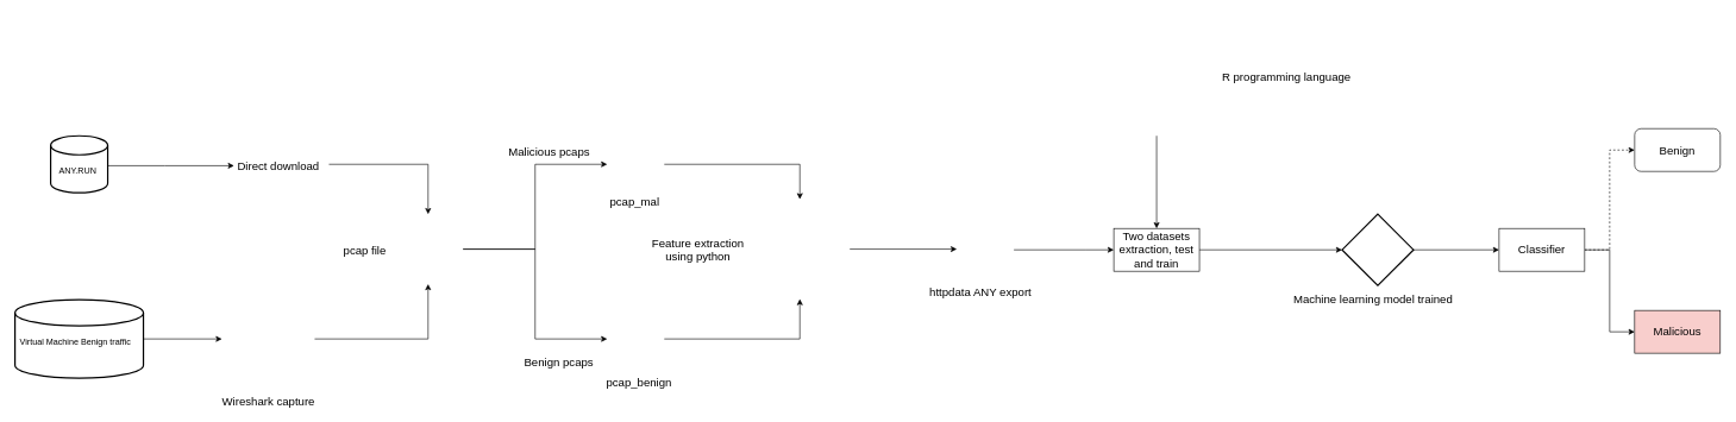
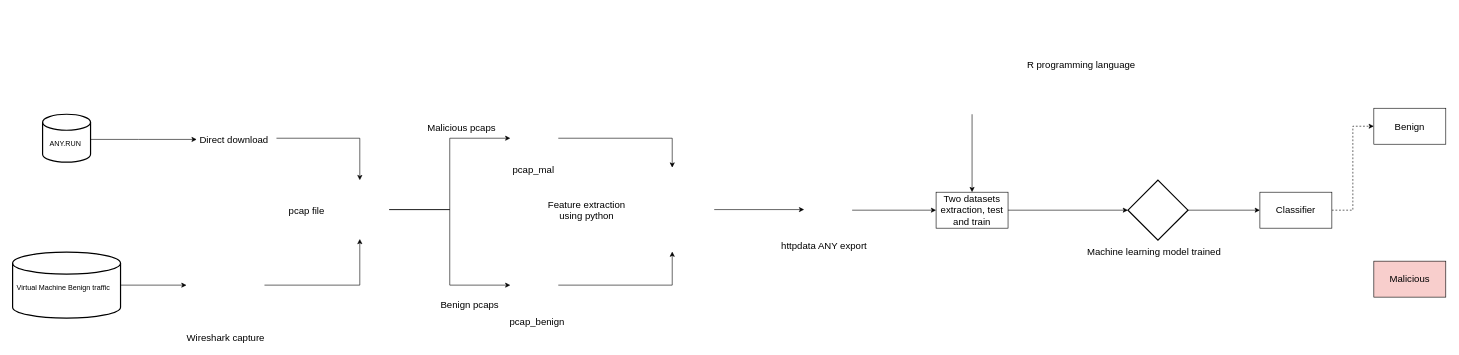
  <mxCell id="0" />
  <mxCell id="1" parent="0" />
  <mxCell id="2" value="" style="edgeStyle=orthogonalEdgeStyle;rounded=0;orthogonalLoop=1;jettySize=auto;html=1;fontSize=16;entryX=-0.023;entryY=0.6;entryDx=0;entryDy=0;entryPerimeter=0;" parent="1" source="3" target="15" edge="1"><mxGeometry relative="1" as="geometry"><mxPoint x="230" y="230" as="targetPoint" /><Array as="points"><mxPoint x="230" y="232" /><mxPoint x="230" y="232" /></Array></mxGeometry></mxCell>
  <mxCell id="3" value="" style="strokeWidth=2;html=1;shape=mxgraph.flowchart.database;whiteSpace=wrap;" parent="1" vertex="1"><mxGeometry x="70" y="190" width="80" height="80" as="geometry" /></mxCell>
  <mxCell id="4" style="edgeStyle=orthogonalEdgeStyle;rounded=0;orthogonalLoop=1;jettySize=auto;html=1;entryX=0;entryY=0.5;entryDx=0;entryDy=0;" parent="1" source="5" target="14" edge="1"><mxGeometry relative="1" as="geometry" /></mxCell>
  <mxCell id="5" value="" style="strokeWidth=2;html=1;shape=mxgraph.flowchart.database;whiteSpace=wrap;" parent="1" vertex="1"><mxGeometry y="420" width="180" height="110" as="geometry" x="20" /></mxCell>
  <mxCell id="6" style="edgeStyle=orthogonalEdgeStyle;rounded=0;orthogonalLoop=1;jettySize=auto;html=1;entryX=0.5;entryY=0;entryDx=0;entryDy=0;" parent="1" source="15" target="11" edge="1"><mxGeometry relative="1" as="geometry" /></mxCell>
  <mxCell id="7" value="ANY.RUN" style="text;html=1;resizable=0;points=[];autosize=1;align=left;verticalAlign=top;spacingTop=-4;" parent="1" vertex="1"><mxGeometry x="80" y="230" width="70" height="20" as="geometry" /></mxCell>
  <mxCell id="8" value="Virtual Machine Benign traffic" style="text;html=1;resizable=0;points=[];autosize=1;align=left;verticalAlign=top;spacingTop=-4;" parent="1" vertex="1"><mxGeometry x="25" y="470" width="170" height="20" as="geometry" /></mxCell>
  <mxCell id="9" style="edgeStyle=orthogonalEdgeStyle;rounded=0;orthogonalLoop=1;jettySize=auto;html=1;entryX=0;entryY=0.5;entryDx=0;entryDy=0;fontSize=16;" parent="1" source="11" target="20" edge="1"><mxGeometry relative="1" as="geometry" /></mxCell>
  <mxCell id="10" style="edgeStyle=orthogonalEdgeStyle;rounded=0;orthogonalLoop=1;jettySize=auto;html=1;entryX=0;entryY=0.5;entryDx=0;entryDy=0;fontSize=16;" parent="1" source="11" target="18" edge="1"><mxGeometry relative="1" as="geometry" /></mxCell>
  <mxCell id="11" value="" style="shape=image;verticalLabelPosition=bottom;labelBackgroundColor=#ffffff;verticalAlign=top;aspect=fixed;imageAspect=0;image=https://fileinfo.com/img/icons/files/128/pcap-1265.png;" parent="1" vertex="1"><mxGeometry x="550" y="300" width="98" height="98" as="geometry" /></mxCell>
  <mxCell id="12" value="pcap file" style="text;html=1;resizable=0;points=[];autosize=1;align=center;verticalAlign=top;spacingTop=-4;fontSize=16;" parent="1" vertex="1"><mxGeometry x="480" y="339" width="60" height="20" as="geometry" /></mxCell>
  <mxCell id="13" style="edgeStyle=orthogonalEdgeStyle;rounded=0;orthogonalLoop=1;jettySize=auto;html=1;entryX=0.5;entryY=1;entryDx=0;entryDy=0;fontSize=16;" parent="1" source="14" target="11" edge="1"><mxGeometry relative="1" as="geometry" /></mxCell>
  <mxCell id="14" value="" style="shape=image;verticalLabelPosition=bottom;labelBackgroundColor=#ffffff;verticalAlign=top;aspect=fixed;imageAspect=0;image=https://upload.wikimedia.org/wikipedia/commons/thumb/d/df/Wireshark_icon.svg/1024px-Wireshark_icon.svg.png;" parent="1" vertex="1"><mxGeometry x="310" y="410" width="130" height="130" as="geometry" /></mxCell>
  <mxCell id="15" value="Direct download" style="text;html=1;resizable=0;points=[];autosize=1;align=left;verticalAlign=top;spacingTop=-4;fontSize=16;" parent="1" vertex="1"><mxGeometry x="330" y="220" width="130" height="20" as="geometry" /></mxCell>
  <mxCell id="16" value="Wireshark capture" style="text;html=1;resizable=0;points=[];autosize=1;align=center;verticalAlign=top;spacingTop=-4;fontSize=16;" parent="1" vertex="1"><mxGeometry x="300" y="550" width="150" height="20" as="geometry" /></mxCell>
  <mxCell id="17" style="edgeStyle=orthogonalEdgeStyle;rounded=0;orthogonalLoop=1;jettySize=auto;html=1;entryX=0.5;entryY=1;entryDx=0;entryDy=0;fontSize=16;" parent="1" source="18" target="26" edge="1"><mxGeometry relative="1" as="geometry" /></mxCell>
  <mxCell id="18" value="" style="shape=image;verticalLabelPosition=bottom;labelBackgroundColor=#ffffff;verticalAlign=top;aspect=fixed;imageAspect=0;image=http://www.vectorico.com/download/office/folder-icon.png;" parent="1" vertex="1"><mxGeometry x="850" y="435" width="80" height="80" as="geometry" /></mxCell>
  <mxCell id="19" style="edgeStyle=orthogonalEdgeStyle;rounded=0;orthogonalLoop=1;jettySize=auto;html=1;entryX=0.5;entryY=0;entryDx=0;entryDy=0;fontSize=16;" parent="1" source="20" target="26" edge="1"><mxGeometry relative="1" as="geometry" /></mxCell>
  <mxCell id="20" value="" style="shape=image;verticalLabelPosition=bottom;labelBackgroundColor=#ffffff;verticalAlign=top;aspect=fixed;imageAspect=0;image=http://www.vectorico.com/download/office/folder-icon.png;" parent="1" vertex="1"><mxGeometry x="850" y="190" width="80" height="80" as="geometry" /></mxCell>
  <mxCell id="21" value="Malicious pcaps" style="text;html=1;resizable=0;points=[];autosize=1;align=left;verticalAlign=top;spacingTop=-4;fontSize=16;" parent="1" vertex="1"><mxGeometry x="710" y="200" width="130" height="20" as="geometry" /></mxCell>
  <mxCell id="22" value="pcap_mal" style="text;html=1;resizable=0;points=[];autosize=1;align=left;verticalAlign=top;spacingTop=-4;fontSize=16;" parent="1" vertex="1"><mxGeometry x="852" y="271" width="80" height="20" as="geometry" /></mxCell>
  <mxCell id="23" value="Benign pcaps" style="text;html=1;resizable=0;points=[];autosize=1;align=left;verticalAlign=top;spacingTop=-4;fontSize=16;" parent="1" vertex="1"><mxGeometry x="732" y="495" width="110" height="20" as="geometry" /></mxCell>
  <mxCell id="24" value="pcap_benign" style="text;html=1;resizable=0;points=[];autosize=1;align=left;verticalAlign=top;spacingTop=-4;fontSize=16;" parent="1" vertex="1"><mxGeometry x="847" y="524" width="110" height="20" as="geometry" /></mxCell>
  <mxCell id="25" style="edgeStyle=orthogonalEdgeStyle;rounded=0;orthogonalLoop=1;jettySize=auto;html=1;fontSize=16;" parent="1" source="26" target="29" edge="1"><mxGeometry relative="1" as="geometry" /></mxCell>
  <mxCell id="26" value="" style="shape=image;verticalLabelPosition=bottom;labelBackgroundColor=#ffffff;verticalAlign=top;aspect=fixed;imageAspect=0;image=https://img.pngio.com/open-python-logo-png-2000_2000.png;" parent="1" vertex="1"><mxGeometry x="1050" y="279" width="140" height="140" as="geometry" /></mxCell>
  <mxCell id="27" value="Feature extraction &lt;br&gt;using python" style="text;html=1;resizable=0;points=[];autosize=1;align=center;verticalAlign=top;spacingTop=-4;fontSize=16;" parent="1" vertex="1"><mxGeometry x="902" y="329" width="150" height="40" as="geometry" /></mxCell>
  <mxCell id="28" style="edgeStyle=orthogonalEdgeStyle;rounded=0;orthogonalLoop=1;jettySize=auto;html=1;fontSize=16;entryX=0;entryY=0.5;entryDx=0;entryDy=0;" parent="1" source="29" target="40" edge="1"><mxGeometry relative="1" as="geometry"><mxPoint x="1510" y="353" as="targetPoint" /><Array as="points"><mxPoint x="1520" y="350" /><mxPoint x="1520" y="350" /></Array></mxGeometry></mxCell>
  <mxCell id="29" value="" style="shape=image;verticalLabelPosition=bottom;labelBackgroundColor=#ffffff;verticalAlign=top;aspect=fixed;imageAspect=0;image=http://www.vectorico.com/download/office/folder-icon.png;" parent="1" vertex="1"><mxGeometry x="1340" y="309" width="80" height="80" as="geometry" /></mxCell>
  <mxCell id="30" value="httpdata ANY export" style="text;html=1;resizable=0;points=[];autosize=1;align=left;verticalAlign=top;spacingTop=-4;fontSize=16;" parent="1" vertex="1"><mxGeometry x="1300" y="398" width="160" height="20" as="geometry" /></mxCell>
  <mxCell id="31" style="edgeStyle=orthogonalEdgeStyle;rounded=0;orthogonalLoop=1;jettySize=auto;html=1;fontSize=16;" parent="1" source="32" target="36" edge="1"><mxGeometry relative="1" as="geometry" /></mxCell>
  <mxCell id="32" value="" style="strokeWidth=2;html=1;shape=mxgraph.flowchart.decision;whiteSpace=wrap;fontSize=16;align=right;" parent="1" vertex="1"><mxGeometry x="1880" y="300" width="100" height="100" as="geometry" /></mxCell>
  <mxCell id="33" value="Machine learning model trained" style="text;html=1;resizable=0;points=[];autosize=1;align=left;verticalAlign=top;spacingTop=-4;fontSize=16;" parent="1" vertex="1"><mxGeometry x="1810" y="408" width="240" height="20" as="geometry" /></mxCell>
  <mxCell id="34" style="edgeStyle=orthogonalEdgeStyle;rounded=0;orthogonalLoop=1;jettySize=auto;html=1;entryX=0;entryY=0.5;entryDx=0;entryDy=0;fontSize=16;dashed=1;" parent="1" source="36" target="37" edge="1"><mxGeometry relative="1" as="geometry" /></mxCell>
- <mxCell id="35" style="edgeStyle=orthogonalEdgeStyle;rounded=0;orthogonalLoop=1;jettySize=auto;html=1;entryX=0;entryY=0.5;entryDx=0;entryDy=0;fontSize=16;" parent="1" source="36" target="38" edge="1"><mxGeometry relative="1" as="geometry" /></mxCell>
  <mxCell id="36" value="Classifier" style="rounded=0;whiteSpace=wrap;html=1;fontSize=16;align=center;" parent="1" vertex="1"><mxGeometry x="2100" y="320" width="120" height="60" as="geometry" /></mxCell>
- <mxCell id="37" value="Benign" style="whiteSpace=wrap;html=1;fontSize=16;align=center;rounded=1;" parent="1" vertex="1"><mxGeometry x="2290" y="180" width="120" height="60" as="geometry" /></mxCell>
+ <mxCell id="37" value="Benign" style="rounded=0;whiteSpace=wrap;html=1;fontSize=16;align=center;" parent="1" vertex="1"><mxGeometry x="2290" y="180" width="120" height="60" as="geometry" /></mxCell>
  <mxCell id="38" value="Malicious" style="rounded=0;whiteSpace=wrap;html=1;fontSize=16;align=center;fillColor=#f8cecc;" parent="1" vertex="1"><mxGeometry x="2290" y="435" width="120" height="60" as="geometry" /></mxCell>
  <mxCell id="39" style="edgeStyle=orthogonalEdgeStyle;rounded=0;orthogonalLoop=1;jettySize=auto;html=1;entryX=0;entryY=0.5;entryDx=0;entryDy=0;entryPerimeter=0;fontSize=16;" parent="1" source="40" target="32" edge="1"><mxGeometry relative="1" as="geometry"><Array as="points"><mxPoint x="1800" y="350" /><mxPoint x="1800" y="350" /></Array></mxGeometry></mxCell>
  <mxCell id="40" value="Two datasets extraction, test and train" style="rounded=0;whiteSpace=wrap;html=1;fontSize=16;align=center;" parent="1" vertex="1"><mxGeometry x="1560" y="320" width="120" height="60" as="geometry" /></mxCell>
  <mxCell id="41" style="edgeStyle=orthogonalEdgeStyle;rounded=0;orthogonalLoop=1;jettySize=auto;html=1;entryX=0.5;entryY=0;entryDx=0;entryDy=0;fontSize=16;" parent="1" source="42" target="40" edge="1"><mxGeometry relative="1" as="geometry" /></mxCell>
  <mxCell id="42" value="" style="shape=image;verticalLabelPosition=bottom;labelBackgroundColor=#ffffff;verticalAlign=top;aspect=fixed;imageAspect=0;image=http://www.pngall.com/wp-content/uploads/2017/05/Copyright-Symbol-R-Free-Download-PNG.png;" parent="1" vertex="1"><mxGeometry x="1535" y="20" width="170" height="170" as="geometry" /></mxCell>
  <mxCell id="43" value="R programming language" style="text;html=1;resizable=0;points=[];autosize=1;align=left;verticalAlign=top;spacingTop=-4;fontSize=16;" parent="1" vertex="1"><mxGeometry x="1710" y="95" width="200" height="20" as="geometry" /></mxCell>
